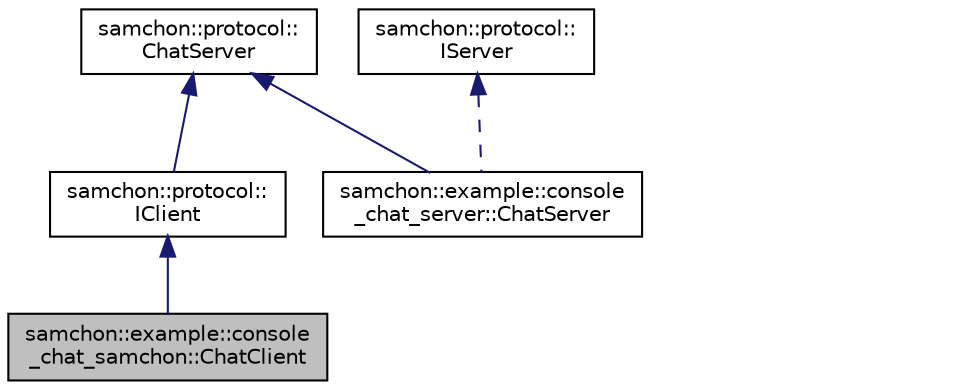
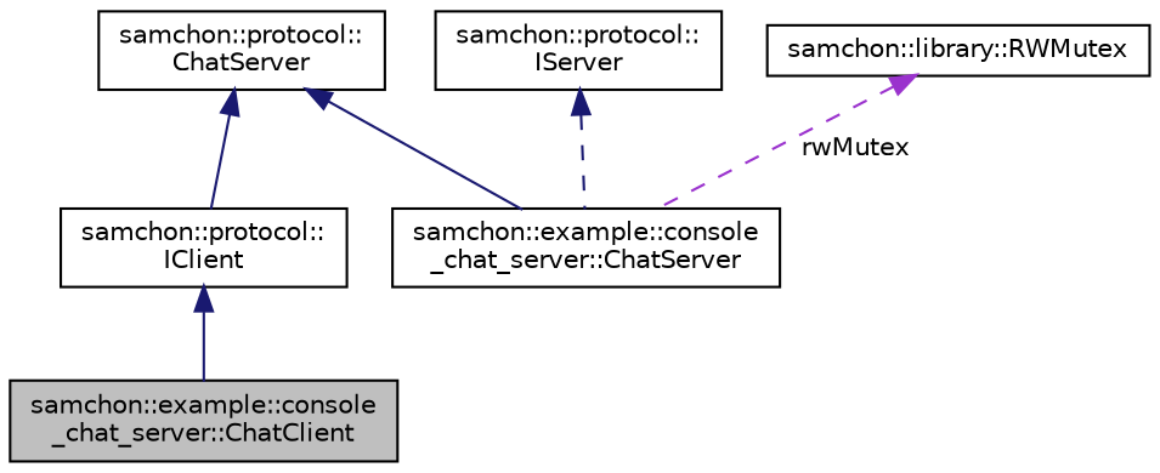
  digraph {
    node [color=black fillcolor=white fontname=Helvetica fontsize=10 shape=record style=filled]
    edge [color=midnightblue dir=back fontname=Helvetica fontsize=10 labelfontname=Helvetica labelfontsize=10 style=solid]
-   n1 [fillcolor=grey75 fontcolor=black height=0.2 label="samchon::example::console\l_chat_samchon::ChatClient" width=0.4]
+   n1 [fillcolor=grey75 fontcolor=black height=0.2 label="samchon::example::console\l_chat_server::ChatClient" width=0.4]
    n2 [height=0.2 label="samchon::protocol::\lIClient" width=0.4]
    n3 [height=0.2 label="samchon::protocol::\lChatServer" width=0.4]
    n4 [height=0.2 label="samchon::example::console\l_chat_server::ChatServer" width=0.4]
    n5 [height=0.2 label="samchon::protocol::\lIServer" width=0.4]
+   n6 [height=0.2 label="samchon::library::RWMutex" width=0.4]
    n2 -> n1
    n3 -> n2
    n3 -> n4
    n5 -> n4 [style=dashed]
+   n6 -> n4 [color=darkorchid3 label=" rwMutex" style=dashed]
  }
